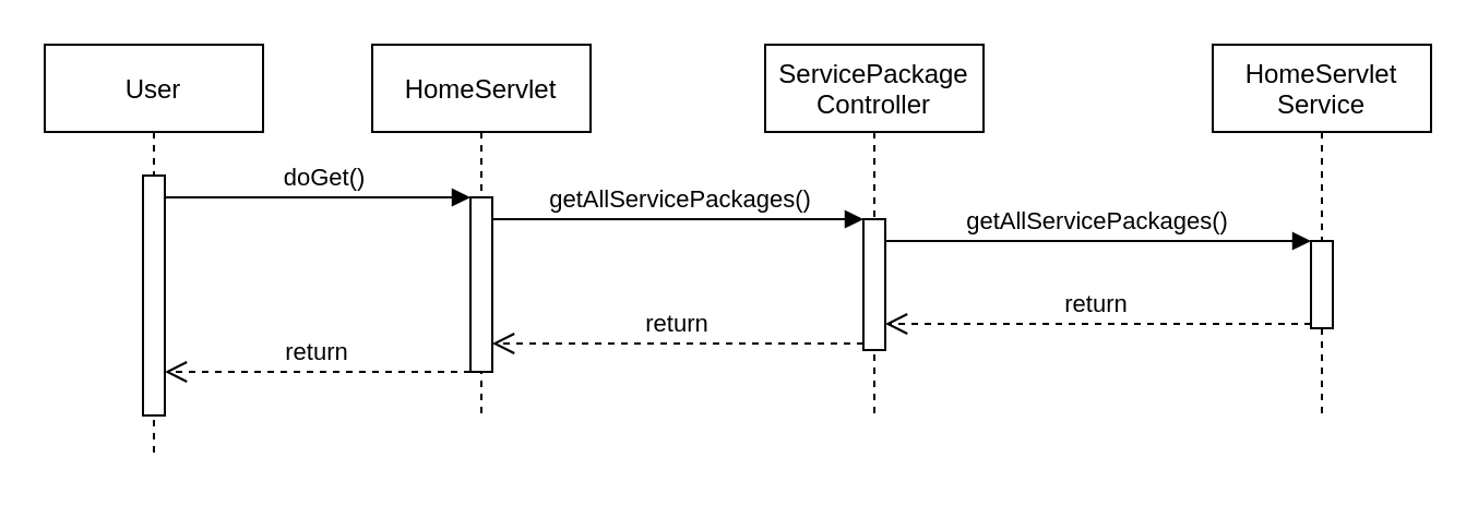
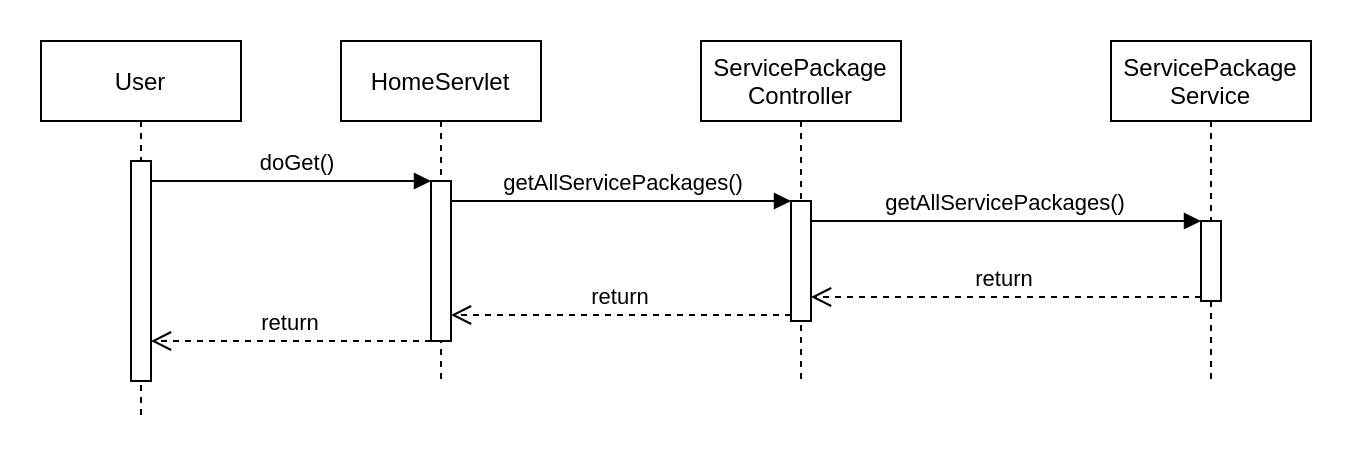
  <mxCell id="0" />
  <mxCell id="1" parent="0" />
  <mxCell id="2" value="HomeServlet" style="shape=umlLifeline;perimeter=lifelinePerimeter;container=1;collapsible=0;recursiveResize=0;rounded=0;shadow=0;strokeWidth=1;" parent="1" vertex="1"><mxGeometry x="170" y="20" width="100" height="170" as="geometry" /></mxCell>
  <mxCell id="3" value="" style="points=[];perimeter=orthogonalPerimeter;rounded=0;shadow=0;strokeWidth=1;" parent="2" vertex="1"><mxGeometry x="45" y="70" width="10" height="80" as="geometry" /></mxCell>
  <mxCell id="4" value="ServicePackage&#10;Controller" style="shape=umlLifeline;perimeter=lifelinePerimeter;container=1;collapsible=0;recursiveResize=0;rounded=0;shadow=0;strokeWidth=1;" parent="1" vertex="1"><mxGeometry x="350" y="20" width="100" height="170" as="geometry" /></mxCell>
  <mxCell id="5" value="" style="points=[];perimeter=orthogonalPerimeter;rounded=0;shadow=0;strokeWidth=1;" parent="4" vertex="1"><mxGeometry x="45" y="80" width="10" height="60" as="geometry" /></mxCell>
  <mxCell id="6" value="return" style="verticalAlign=bottom;endArrow=open;dashed=1;endSize=8;exitX=0;exitY=0.95;shadow=0;strokeWidth=1;" parent="1" source="5" target="3" edge="1"><mxGeometry relative="1" as="geometry"><mxPoint x="325" y="176" as="targetPoint" /></mxGeometry></mxCell>
  <mxCell id="7" value="" style="verticalAlign=bottom;endArrow=block;entryX=0;entryY=0;shadow=0;strokeWidth=1;" parent="1" source="3" target="5" edge="1"><mxGeometry relative="1" as="geometry"><mxPoint x="325" y="100" as="sourcePoint" /></mxGeometry></mxCell>
  <mxCell id="8" value="getAllServicePackages()" style="edgeLabel;html=1;align=center;verticalAlign=middle;resizable=0;points=[];" parent="7" vertex="1" connectable="0"><mxGeometry x="-0.141" y="3" relative="1" as="geometry"><mxPoint x="12" y="-7" as="offset" /></mxGeometry></mxCell>
- <mxCell id="9" value="HomeServlet&#10;Service" style="shape=umlLifeline;perimeter=lifelinePerimeter;container=1;collapsible=0;recursiveResize=0;rounded=0;shadow=0;strokeWidth=1;" parent="1" vertex="1"><mxGeometry x="555" y="20" width="100" height="170" as="geometry" /></mxCell>
+ <mxCell id="9" value="ServicePackage&#10;Service" style="shape=umlLifeline;perimeter=lifelinePerimeter;container=1;collapsible=0;recursiveResize=0;rounded=0;shadow=0;strokeWidth=1;" parent="1" vertex="1"><mxGeometry x="555" y="20" width="100" height="170" as="geometry" /></mxCell>
  <mxCell id="10" value="" style="points=[];perimeter=orthogonalPerimeter;rounded=0;shadow=0;strokeWidth=1;" parent="9" vertex="1"><mxGeometry x="45" y="90" width="10" height="40" as="geometry" /></mxCell>
  <mxCell id="11" value="return" style="verticalAlign=bottom;endArrow=open;dashed=1;endSize=8;exitX=0;exitY=0.95;shadow=0;strokeWidth=1;" parent="1" source="10" target="5" edge="1"><mxGeometry relative="1" as="geometry"><mxPoint x="430" y="252" as="targetPoint" /></mxGeometry></mxCell>
  <mxCell id="12" value="" style="verticalAlign=bottom;endArrow=block;entryX=0;entryY=0;shadow=0;strokeWidth=1;" parent="1" source="5" target="10" edge="1"><mxGeometry relative="1" as="geometry"><mxPoint x="430" y="100" as="sourcePoint" /></mxGeometry></mxCell>
  <mxCell id="13" value="getAllServicePackages()" style="edgeLabel;html=1;align=center;verticalAlign=middle;resizable=0;points=[];" parent="12" vertex="1" connectable="0"><mxGeometry x="-0.141" y="3" relative="1" as="geometry"><mxPoint x="12" y="-7" as="offset" /></mxGeometry></mxCell>
  <mxCell id="14" value="User" style="shape=umlLifeline;perimeter=lifelinePerimeter;container=1;collapsible=0;recursiveResize=0;rounded=0;shadow=0;strokeWidth=1;" parent="1" vertex="1"><mxGeometry x="20" y="20" width="100" height="190" as="geometry" /></mxCell>
  <mxCell id="15" value="" style="points=[];perimeter=orthogonalPerimeter;rounded=0;shadow=0;strokeWidth=1;" parent="14" vertex="1"><mxGeometry x="45" y="60" width="10" height="110" as="geometry" /></mxCell>
  <mxCell id="16" value="" style="verticalAlign=bottom;endArrow=block;shadow=0;strokeWidth=1;" parent="1" source="15" target="3" edge="1"><mxGeometry relative="1" as="geometry"><mxPoint x="45" y="90" as="sourcePoint" /><mxPoint x="215" y="90" as="targetPoint" /><Array as="points"><mxPoint x="100" y="90" /></Array></mxGeometry></mxCell>
  <mxCell id="17" value="doGet()" style="edgeLabel;html=1;align=center;verticalAlign=middle;resizable=0;points=[];" parent="16" vertex="1" connectable="0"><mxGeometry x="-0.141" y="3" relative="1" as="geometry"><mxPoint x="12" y="-7" as="offset" /></mxGeometry></mxCell>
  <mxCell id="18" value="return" style="verticalAlign=bottom;endArrow=open;dashed=1;endSize=8;shadow=0;strokeWidth=1;" parent="1" source="3" target="15" edge="1"><mxGeometry relative="1" as="geometry"><mxPoint x="235" y="167" as="targetPoint" /><mxPoint x="405" y="167" as="sourcePoint" /><Array as="points"><mxPoint x="100" y="170" /></Array></mxGeometry></mxCell>
